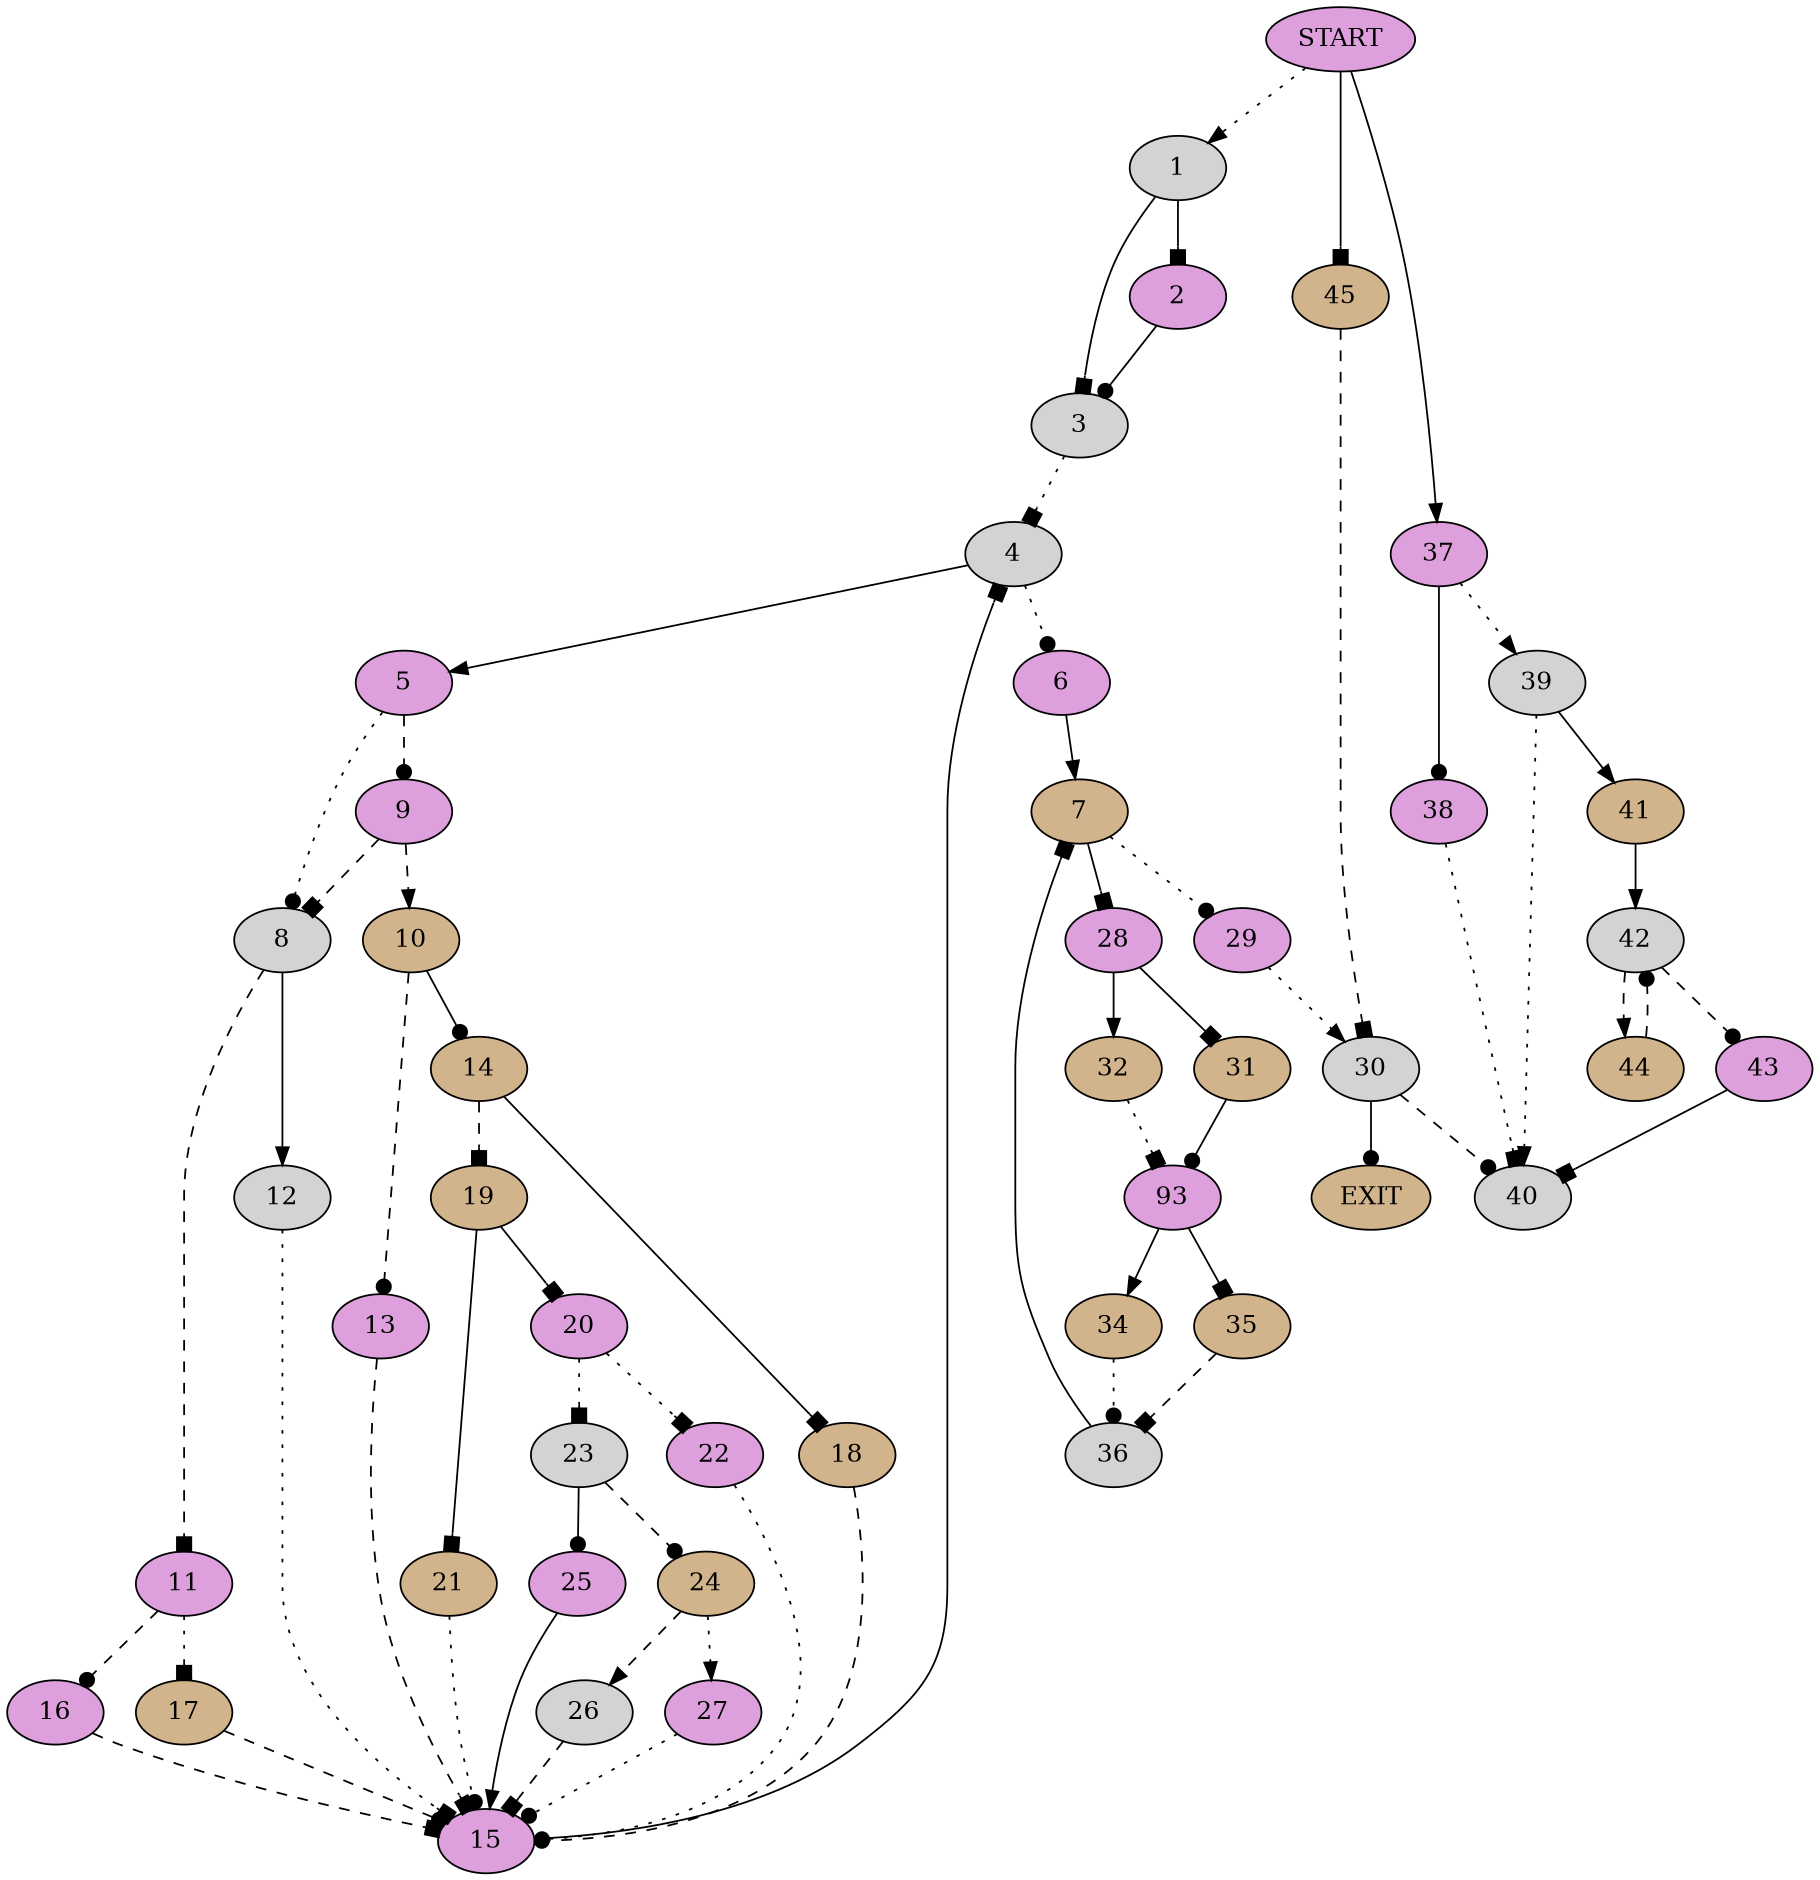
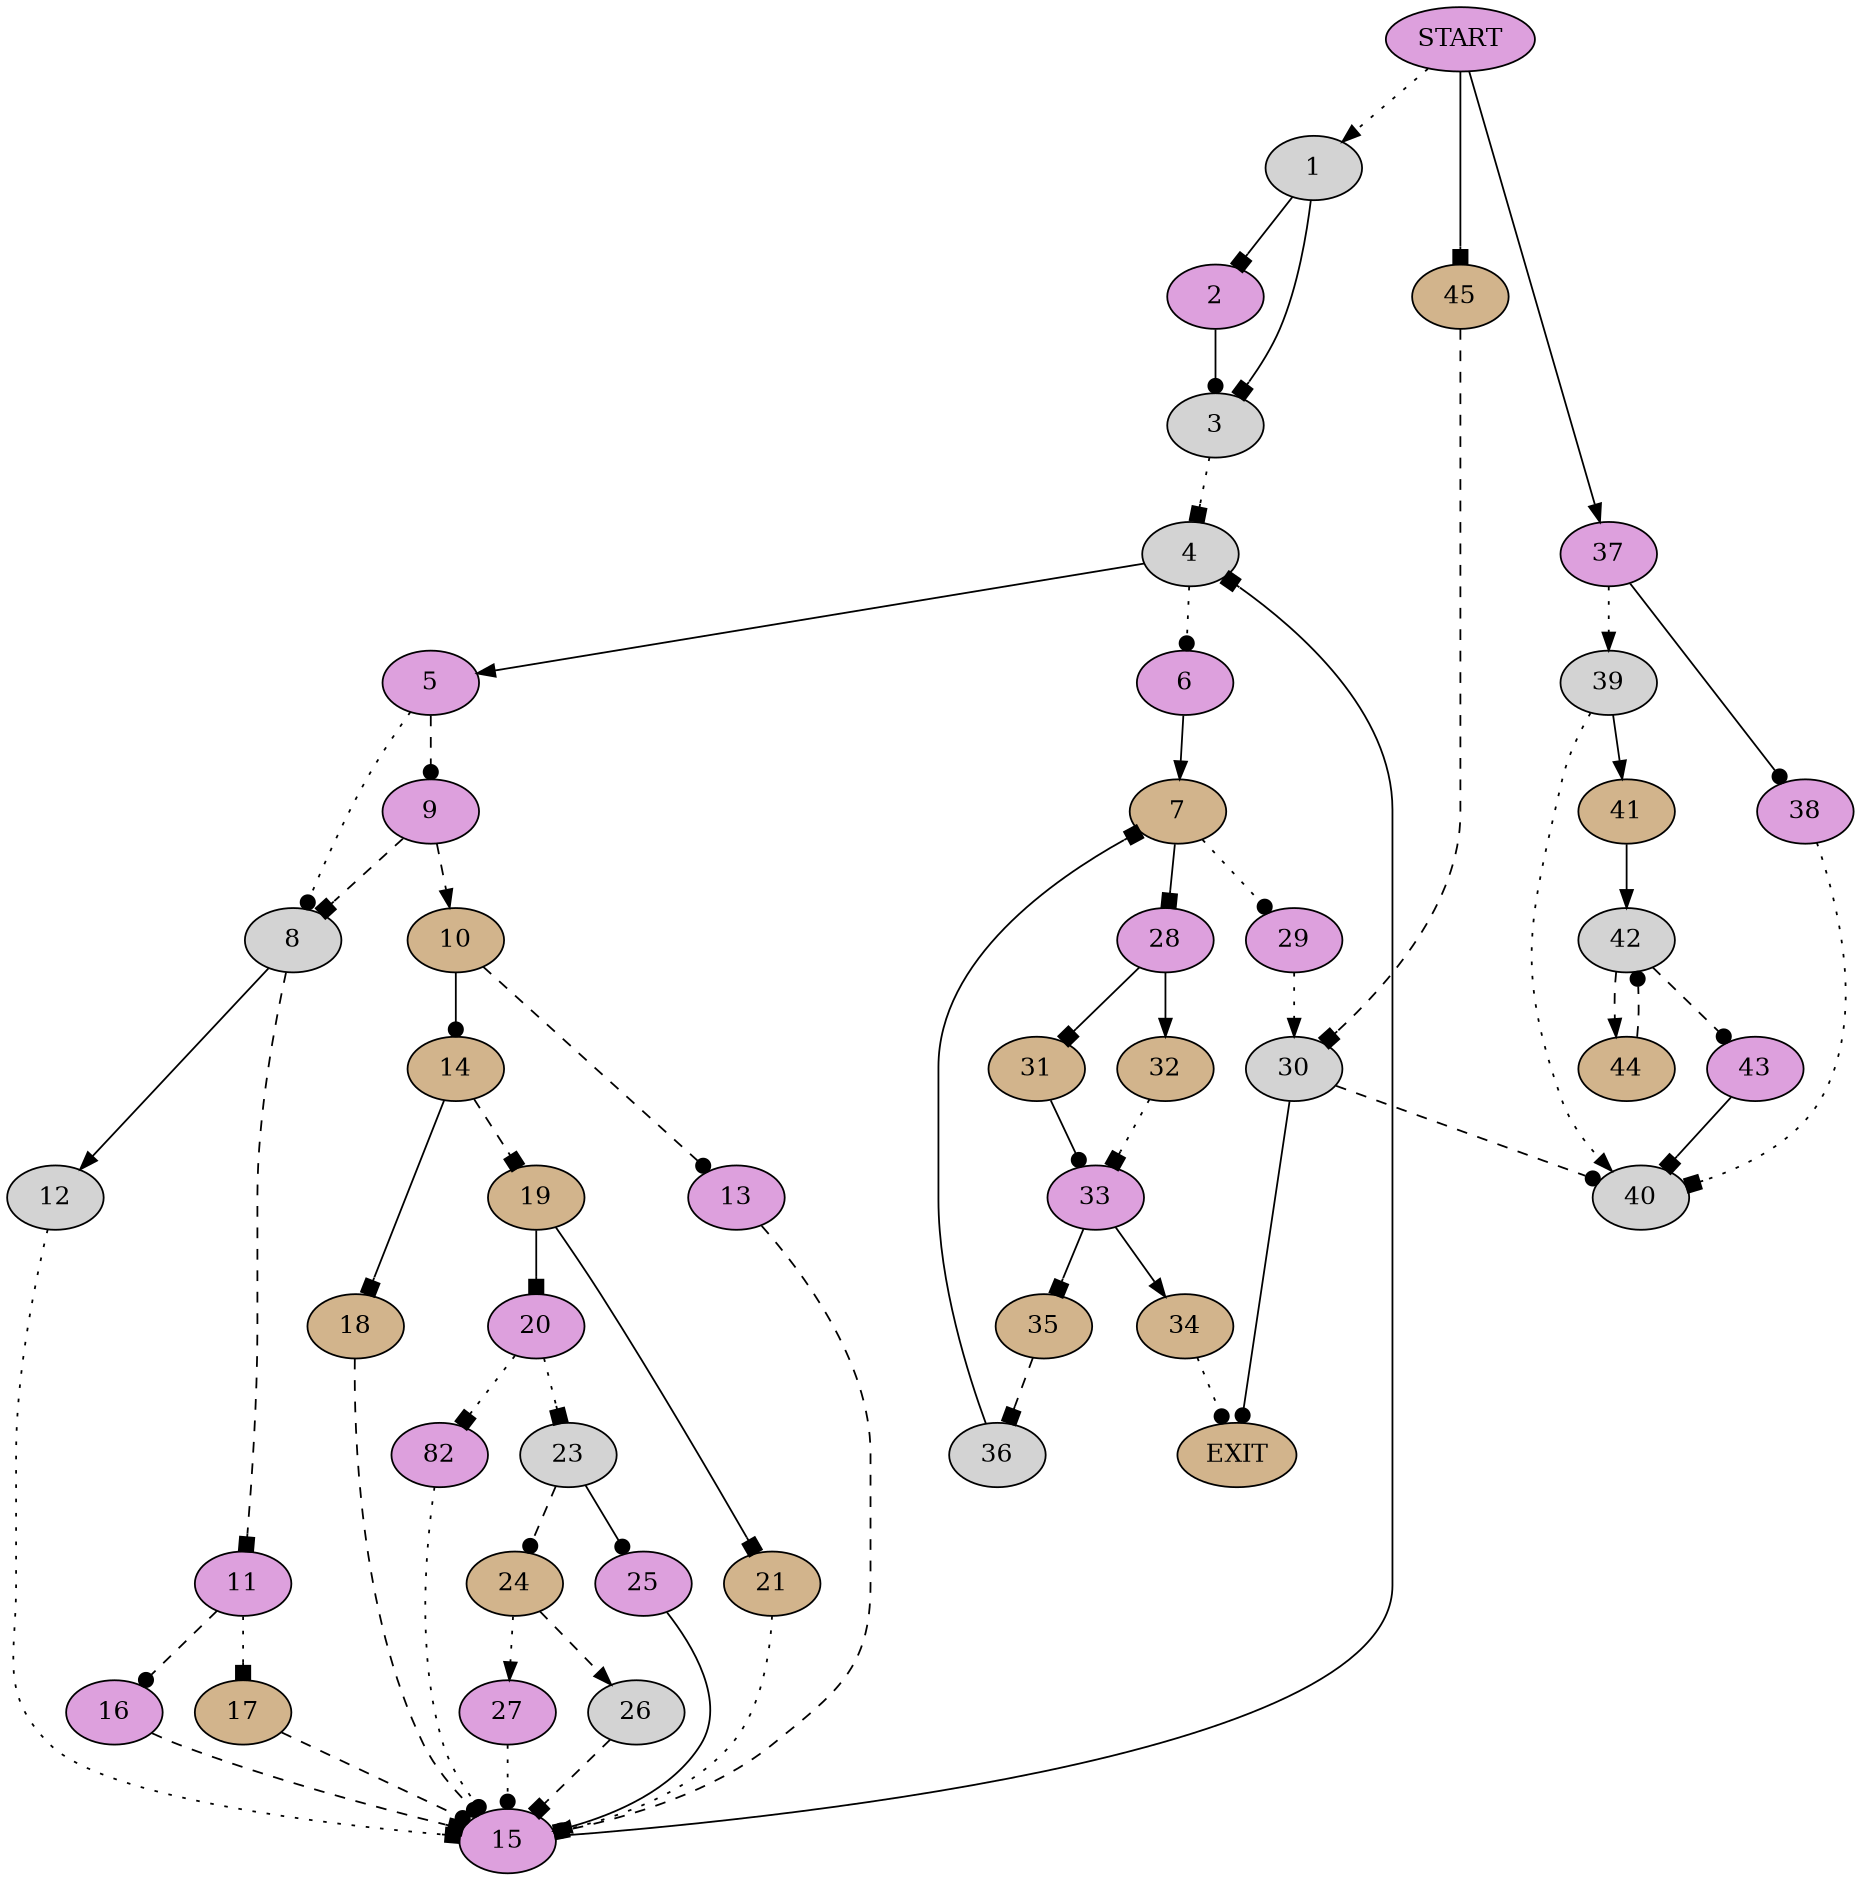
  digraph {
    node [fillcolor=plum style=filled]
    edge [arrowhead=box style=solid]
    n1 [label=START]
    1 [fillcolor=lightgrey]
    37
    45 [fillcolor=tan]
    2
    3 [fillcolor=lightgrey]
    38
    39 [fillcolor=lightgrey]
    30 [fillcolor=lightgrey]
    n10 [fillcolor=tan label=EXIT]
    4 [fillcolor=lightgrey]
    5
    6
    8 [fillcolor=lightgrey]
    9
    7 [fillcolor=tan]
    11
    12 [fillcolor=lightgrey]
    10 [fillcolor=tan]
    28
    29
    31 [fillcolor=tan]
    32 [fillcolor=tan]
    16
    17 [fillcolor=tan]
    15
    13
    14 [fillcolor=tan]
    18 [fillcolor=tan]
    19 [fillcolor=tan]
    20
    21 [fillcolor=tan]
-   22
+   22 [label=82]
    23 [fillcolor=lightgrey]
    24 [fillcolor=tan]
    25
    26 [fillcolor=lightgrey]
    27
-   33 [label=93]
+   33
    40 [fillcolor=lightgrey]
    34 [fillcolor=tan]
    35 [fillcolor=tan]
    36 [fillcolor=lightgrey]
    41 [fillcolor=tan]
    42 [fillcolor=lightgrey]
    43
    44 [fillcolor=tan]
    n1 -> 1 [arrowhead=normal style=dotted]
    n1 -> 37 [arrowhead=normal]
    n1 -> 45
    1 -> 2
    1 -> 3
    37 -> 38 [arrowhead=dot]
    37 -> 39 [arrowhead=normal style=dotted]
    45 -> 30 [style=dashed]
    2 -> 3 [arrowhead=dot]
    3 -> 4 [style=dotted]
    38 -> 40 [style=dotted]
    39 -> 40 [arrowhead=normal style=dotted]
    39 -> 41 [arrowhead=normal]
    30 -> n10 [arrowhead=dot]
    30 -> 40 [arrowhead=dot style=dashed]
    4 -> 5 [arrowhead=normal]
    4 -> 6 [arrowhead=dot style=dotted]
    5 -> 8 [arrowhead=dot style=dotted]
    5 -> 9 [arrowhead=dot style=dashed]
    6 -> 7 [arrowhead=normal]
    8 -> 11 [style=dashed]
    8 -> 12 [arrowhead=normal]
    9 -> 8 [style=dashed]
    9 -> 10 [arrowhead=normal style=dashed]
    7 -> 28
    7 -> 29 [arrowhead=dot style=dotted]
    11 -> 16 [arrowhead=dot style=dashed]
    11 -> 17 [style=dotted]
    12 -> 15 [style=dotted]
    10 -> 13 [arrowhead=dot style=dashed]
    10 -> 14 [arrowhead=dot]
    28 -> 31
    28 -> 32 [arrowhead=normal]
    29 -> 30 [arrowhead=normal style=dotted]
    31 -> 33 [arrowhead=dot]
    32 -> 33 [style=dotted]
    16 -> 15 [style=dashed]
    17 -> 15 [arrowhead=dot style=dashed]
    15 -> 4
    13 -> 15 [style=dashed]
    14 -> 18
    14 -> 19 [style=dashed]
    18 -> 15 [arrowhead=dot style=dashed]
    19 -> 20
    19 -> 21
    20 -> 22 [style=dotted]
    20 -> 23 [style=dotted]
    21 -> 15 [arrowhead=dot style=dotted]
    22 -> 15 [arrowhead=dot style=dotted]
    23 -> 24 [arrowhead=dot style=dashed]
    23 -> 25 [arrowhead=dot]
    24 -> 26 [arrowhead=normal style=dashed]
    24 -> 27 [arrowhead=normal style=dotted]
    25 -> 15 [arrowhead=normal]
    26 -> 15 [style=dashed]
    27 -> 15 [arrowhead=dot style=dotted]
    33 -> 34 [arrowhead=normal]
    33 -> 35
-   34 -> 36 [arrowhead=dot style=dotted]
+   34 -> n10 [arrowhead=dot style=dotted]
    35 -> 36 [style=dashed]
    36 -> 7
    41 -> 42 [arrowhead=normal]
    42 -> 43 [arrowhead=dot style=dashed]
    42 -> 44 [arrowhead=normal style=dashed]
    43 -> 40
    44 -> 42 [arrowhead=dot style=dashed]
  }
